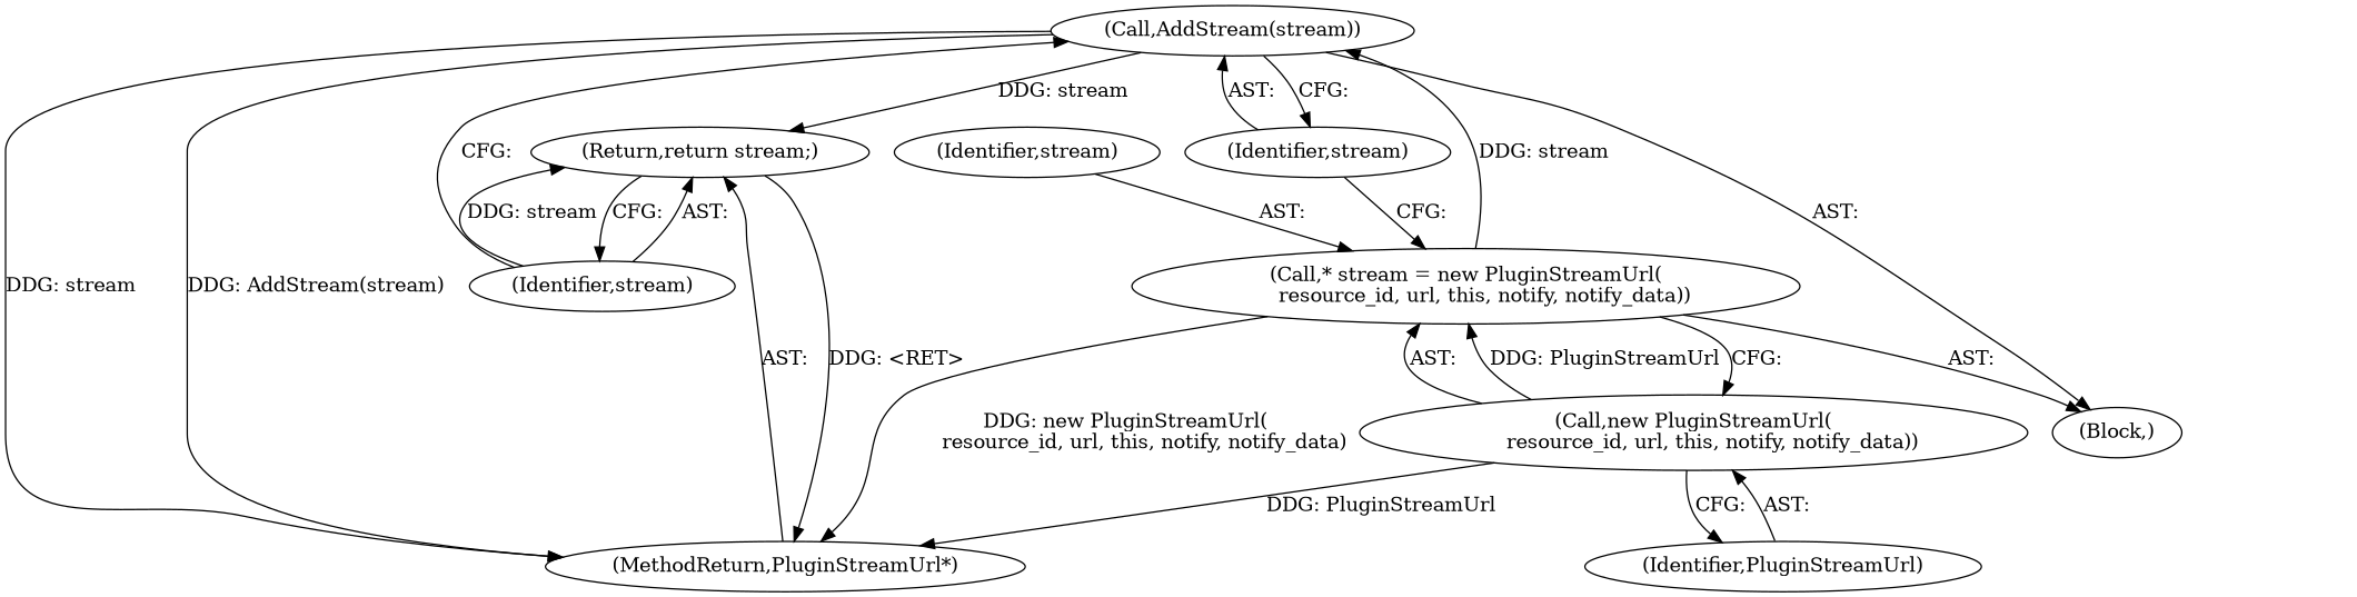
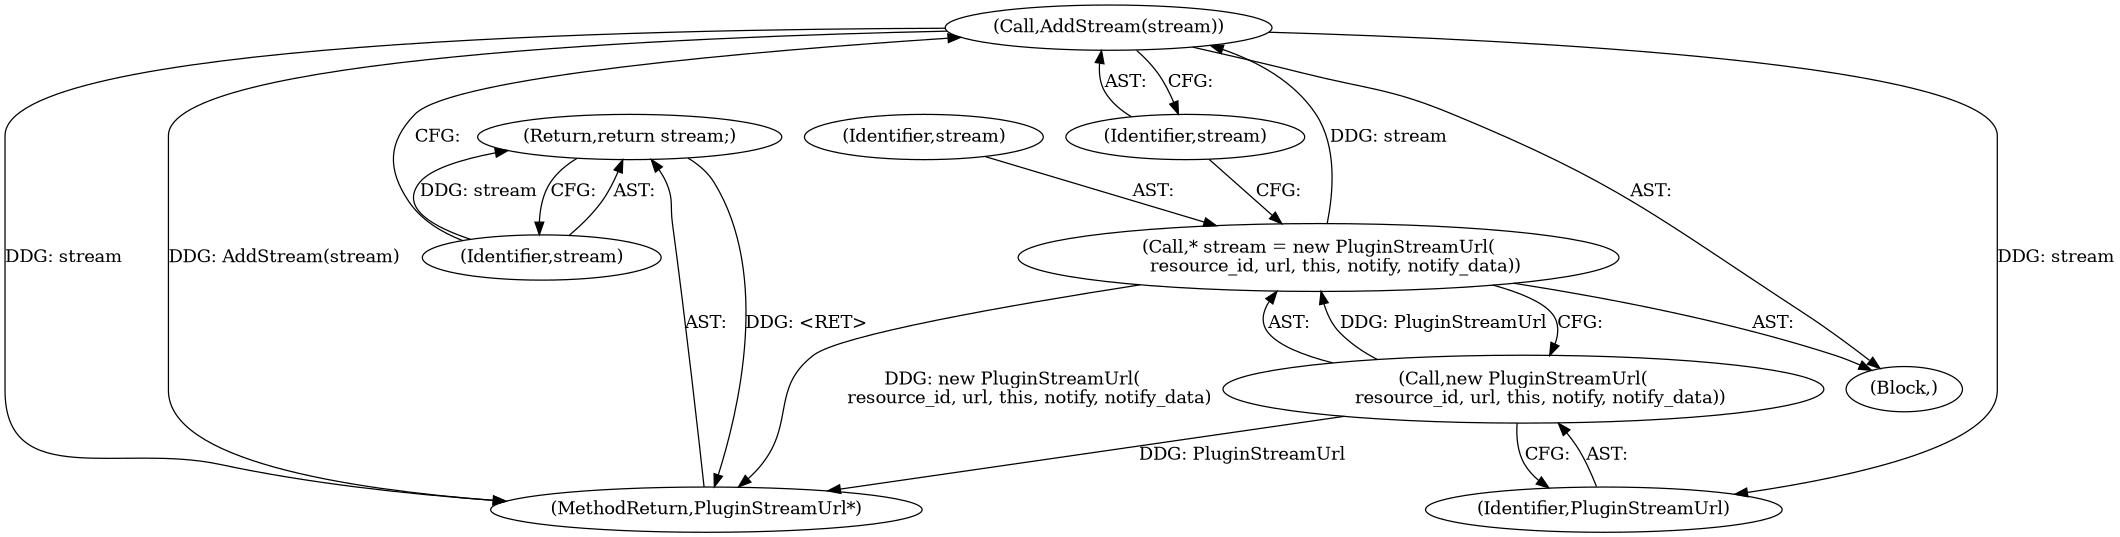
  digraph {
    n1 [label="(Call,AddStream(stream))"]
    n2 [label="(Return,return stream;)"]
    n3 [label="(Block,)"]
    n4 [label="(Identifier,stream)"]
    n5 [label="(MethodReturn,PluginStreamUrl*)"]
    n6 [label="(Identifier,stream)"]
    n7 [label="(Call,* stream = new PluginStreamUrl(\n      resource_id, url, this, notify, notify_data))"]
    n8 [label="(Call,new PluginStreamUrl(\n      resource_id, url, this, notify, notify_data))"]
    n9 [label="(Identifier,PluginStreamUrl)"]
    n10 [label="(Identifier,stream)"]
-   n1 -> n2 [label="DDG: stream"]
+   n1 -> n9 [label="DDG: stream"]
    n1 -> n3 [label="AST: "]
    n1 -> n4 [label="CFG: "]
    n1 -> n5 [label="DDG: AddStream(stream)"]
    n1 -> n5 [label="DDG: stream"]
    n2 -> n5 [label="DDG: <RET>"]
    n2 -> n6 [label="CFG: "]
    n4 -> n1 [label="AST: "]
    n4 -> n7 [label="CFG: "]
    n5 -> n2 [label="AST: "]
    n6 -> n1 [label="CFG: "]
    n6 -> n2 [label="AST: "]
    n6 -> n2 [label="DDG: stream"]
    n7 -> n1 [label="DDG: stream"]
    n7 -> n3 [label="AST: "]
    n7 -> n5 [label="DDG: new PluginStreamUrl(\n      resource_id, url, this, notify, notify_data)"]
    n7 -> n8 [label="CFG: "]
    n8 -> n5 [label="DDG: PluginStreamUrl"]
    n8 -> n7 [label="AST: "]
    n8 -> n7 [label="DDG: PluginStreamUrl"]
    n8 -> n9 [label="CFG: "]
    n9 -> n8 [label="AST: "]
    n10 -> n7 [label="AST: "]
  }
